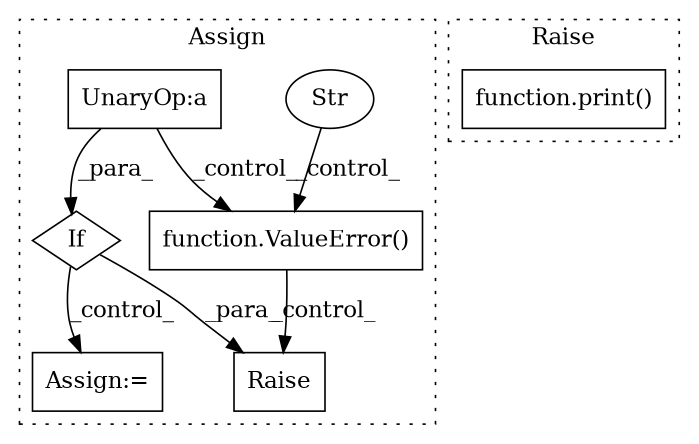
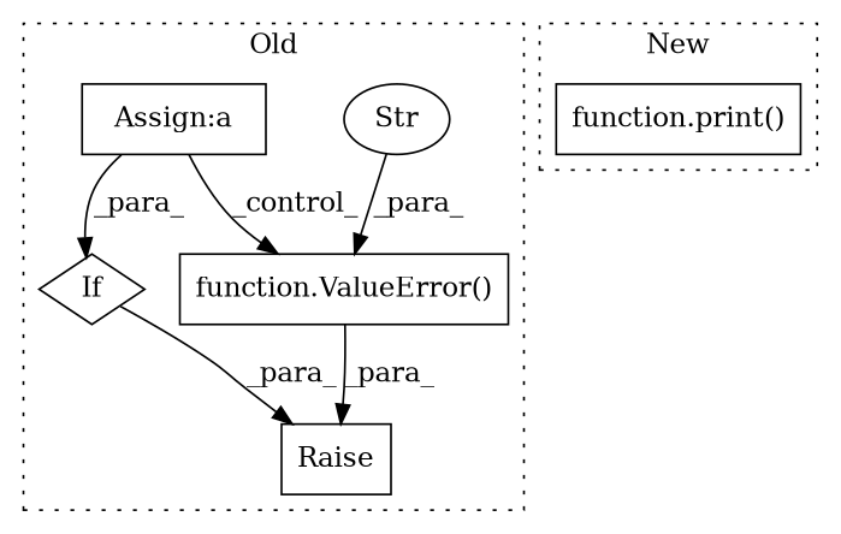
  digraph {
    node [a=75 l=3 shape=box]
    n1 [l="11,1" label="function.ValueError()" s="1629,1691"]
    n2 [a=91 l=6 label=Raise s=1623]
    n3 [a=66 l=51 label=Str s=1640 shape=ellipse]
    n4 [a=96 label=If s=1590 shape=diamond]
-   n5 [a=61 l=16 label="UnaryOp:a" s=1593]
-   n6 [a=68 label="Assign:=" s=1704]
+   n5 [a=61 l=16 label="Assign:a" s=1593]
    n7 [l="6,1" label="function.print()" s="1867,1876"]
    subgraph cluster_1 {
-     label=Assign
+     label=Old
      style=dotted
      n1
      n2
      n3
      n4
      n5
-     n6
    }
    subgraph cluster_2 {
-     label=Raise
+     label=New
      style=dotted
      n7
    }
-   n1 -> n2 [label=_control_]
-   n3 -> n1 [label=_control_]
+   n1 -> n2 [label=_para_]
+   n3 -> n1 [label=_para_]
    n4 -> n2 [label=_para_]
-   n4 -> n6 [label=_control_]
    n5 -> n1 [label=_control_]
    n5 -> n4 [label=_para_]
  }
